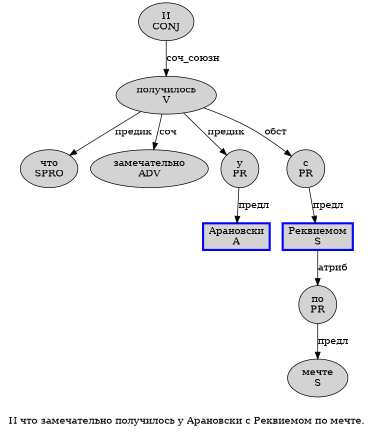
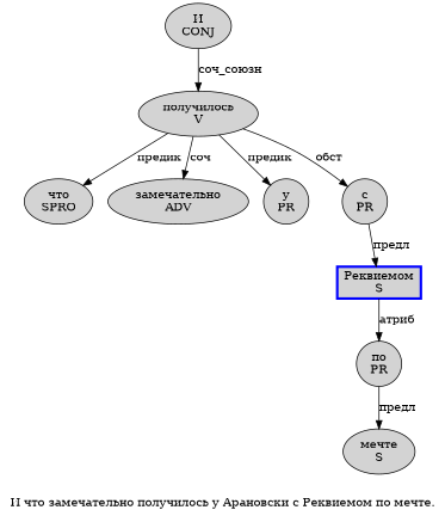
  digraph {
    label="И что замечательно получилось у Арановски с Реквиемом по мечте."
    node [fillcolor=lightgray penwidth=1 shape=ellipse style=filled]
    n1 [label="И\nCONJ"]
    n2 [label="получилось\nV"]
    n3 [label="что\nSPRO"]
    n4 [label="замечательно\nADV"]
    n5 [label="у\nPR"]
    n6 [label="с\nPR"]
-   n7 [color=blue label="Арановски\nA" penwidth=3 shape=box]
    n8 [color=blue label="Реквиемом\nS" penwidth=3 shape=box]
    n9 [label="по\nPR"]
    n10 [label="мечте\nS"]
    n1 -> n2 [label="соч_союзн"]
    n2 -> n3 [label="предик"]
    n2 -> n4 [label="соч"]
    n2 -> n5 [label="предик"]
    n2 -> n6 [label="обст"]
-   n5 -> n7 [label="предл"]
    n6 -> n8 [label="предл"]
    n8 -> n9 [label="атриб"]
    n9 -> n10 [label="предл"]
  }
